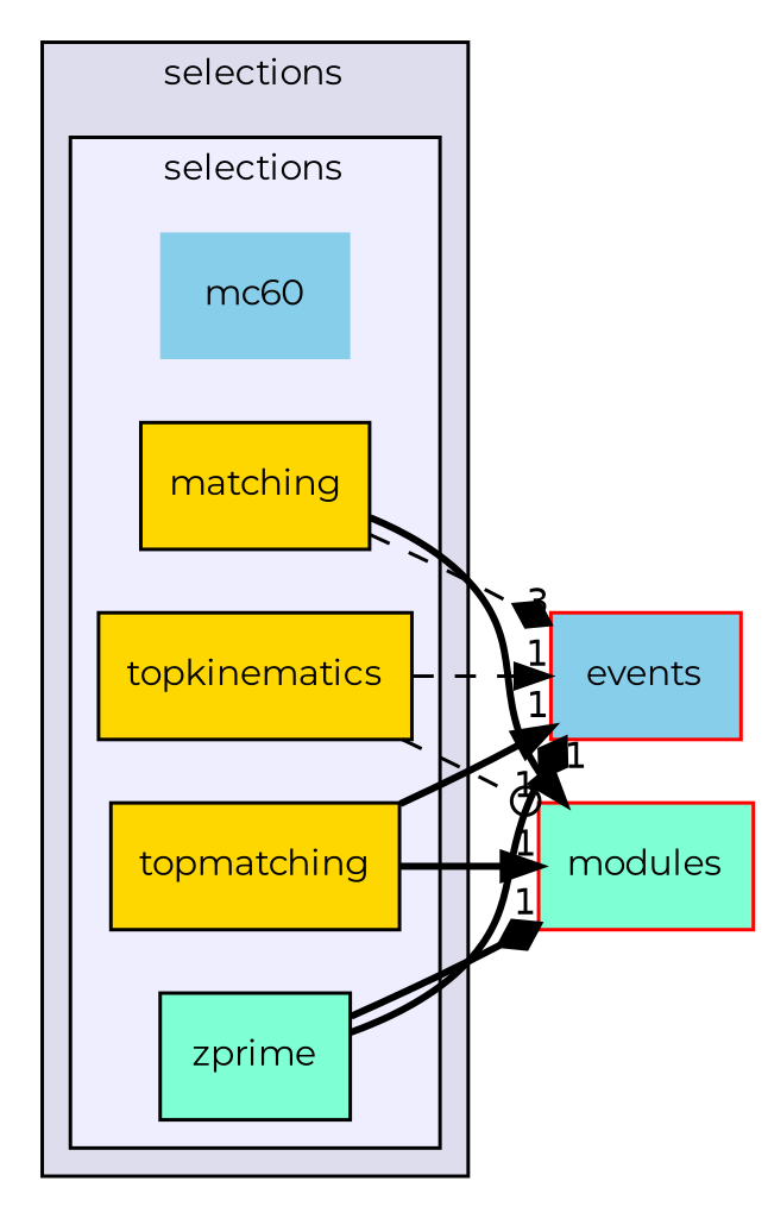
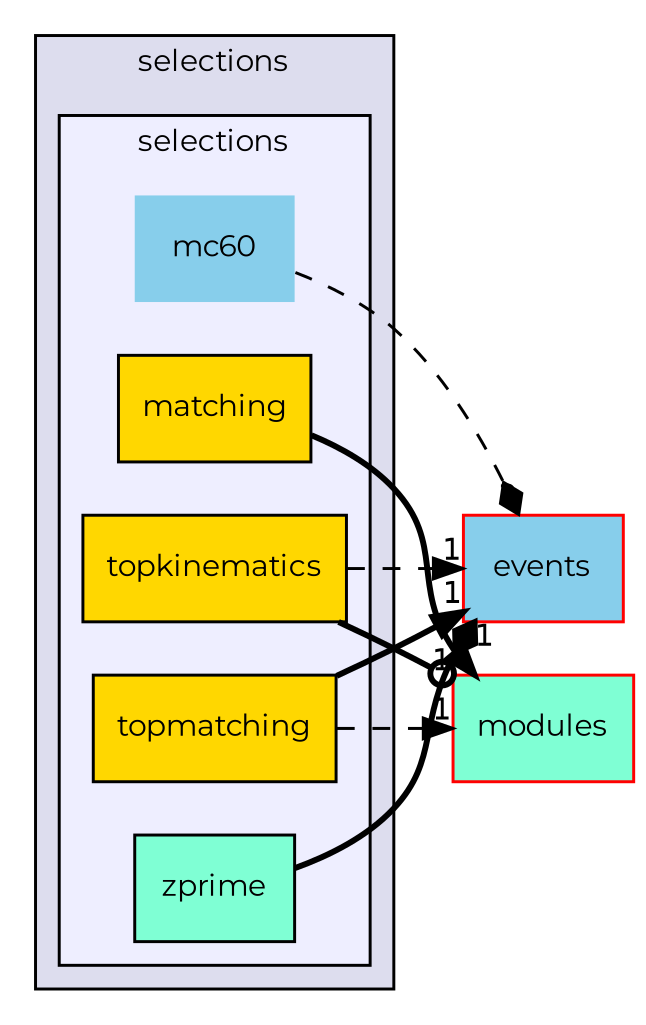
  digraph {
    compound=true
    fontname=Montserrat
    rankdir=LR
    node [fillcolor=gold fontname=Montserrat fontsize=10 shape=box style=filled color=black]
    edge [arrowhead=normal fontname=Montserrat headlabel=1 labeldistance=1.5 labelfontname=Helvetica labelfontsize=10 style=bold]
    n1 [fillcolor=skyblue label=mc60 shape=plaintext color=""]
    n2 [label=matching]
    n3 [label=topkinematics]
    n4 [label=topmatching]
    n5 [fillcolor=aquamarine label=zprime]
    n6 [color=red fillcolor=skyblue label=events]
    n7 [color=red fillcolor=aquamarine label=modules]
    subgraph cluster_1 {
      bgcolor="#ddddee"
      fontsize=10
      label=selections
      pencolor=black
      subgraph cluster_2 {
        bgcolor="#eeeeff"
        fontsize=10
        label=selections
        pencolor=black
        n1
        n2
        n3
        n4
        n5
      }
    }
-   n2 -> n6 [arrowhead=diamond headlabel=3 style=dashed]
+   n1 -> n6 [arrowhead=diamond headlabel=3 style=dashed]
    n2 -> n7
    n3 -> n6 [style=dashed]
-   n3 -> n7 [arrowhead=odot style=dashed]
+   n3 -> n7 [arrowhead=odot]
    n4 -> n6
-   n4 -> n7
+   n4 -> n7 [style=dashed]
    n5 -> n6 [arrowhead=diamond]
-   n5 -> n7 [arrowhead=diamond]
  }
